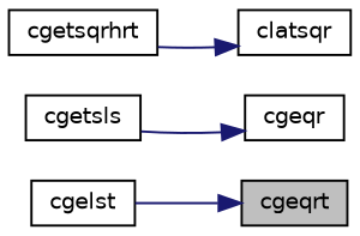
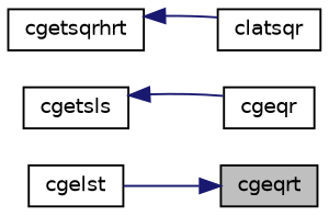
  digraph {
    rankdir=RL
    node [color=black fillcolor=white fontname=Helvetica fontsize=10 shape=record style=filled]
    edge [color=midnightblue dir=back fontname=Helvetica fontsize=10 labelfontname=Helvetica labelfontsize=10 style=solid]
    n1 [fillcolor=grey75 fontcolor=black height=0.2 label=cgeqrt width=0.4]
    n2 [height=0.2 label=cgelst width=0.4]
    n3 [height=0.2 label=cgeqr width=0.4]
    n4 [height=0.2 label=cgetsls width=0.4]
    n5 [height=0.2 label=clatsqr width=0.4]
    n6 [height=0.2 label=cgetsqrhrt width=0.4]
    n1 -> n2
-   n3 -> n4
-   n5 -> n6
+   n4 -> n3
+   n6 -> n5
  }
